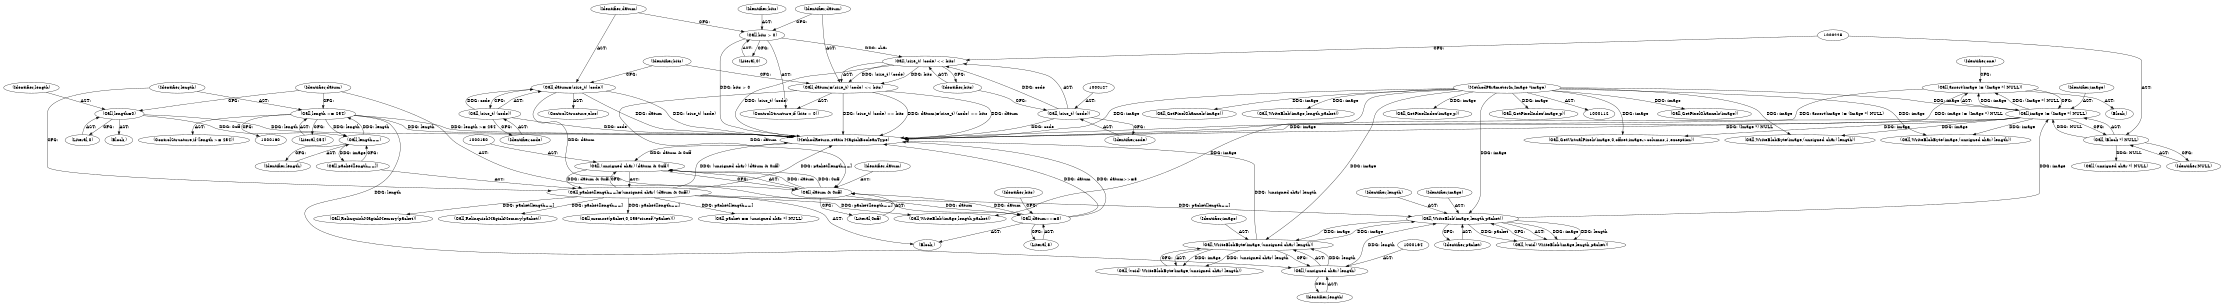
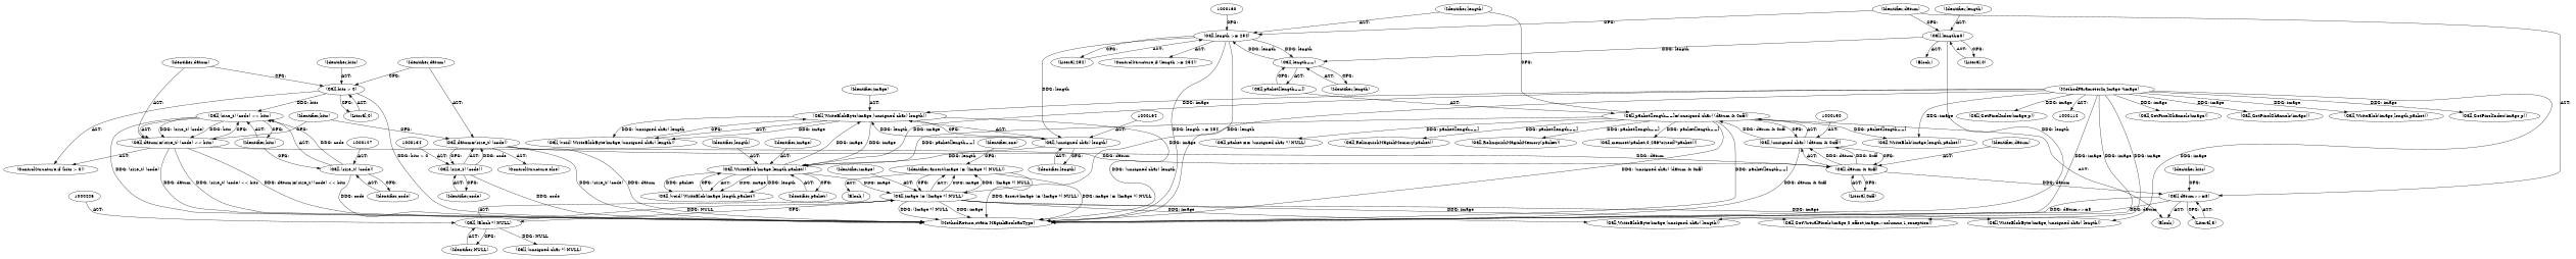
  digraph {
-   n1 [label="(Call,assert(image != (Image *) NULL))"]
+   n1 [label="(Identifier,assert(image != (Image *) NULL))"]
    n2 [label="(Call,image != (Image *) NULL)"]
    n3 [label="(Block,)"]
    n4 [label="(MethodReturn,static MagickBooleanType)"]
    n5 [label="(Call,(Block *) NULL)"]
    n6 [label="(Call,GetVirtualPixels(image,0,offset,image->columns,1,exception))"]
    n7 [label="(Call,WriteBlobByte(image,(unsigned char) length))"]
    n8 [label="(Call,WriteBlobByte(image,(unsigned char) length))"]
    n9 [label="(Identifier,NULL)"]
    n10 [label="(Call,(unsigned char *) NULL)"]
    n11 [label="(Call,WriteBlob(image,length,packet))"]
    n12 [label="(Call,WriteBlobByte(image,(unsigned char) length))"]
    n13 [label="(Identifier,packet)"]
    n14 [label="(Call,(void) WriteBlob(image,length,packet))"]
    n15 [label="(Call,(unsigned char) length)"]
    n16 [label="(Call,(void) WriteBlobByte(image,(unsigned char) length))"]
    n17 [label="(Identifier,length)"]
    n18 [label="(MethodParameterIn,Image *image)"]
    n19 [label="(Call,GetPixelChannels(image))"]
    n20 [label="(Call,GetPixelChannels(image))"]
    n21 [label="(Call,WriteBlob(image,length,packet))"]
    n22 [label="(Call,WriteBlob(image,length,packet))"]
    n23 [label="(Call,GetPixelIndex(image,p))"]
    n24 [label="(Call,GetPixelIndex(image,p))"]
    1000112
    n26 [label="(Call,length >= 254)"]
    n27 [label="(Call,length++)"]
    n28 [label="(Literal,254)"]
    n29 [label="(ControlStructure,if (length >= 254))"]
    n30 [label="(Call,packet[length++])"]
    n31 [label="(Identifier,length)"]
    n32 [label="(Call,packet[length++]=(unsigned char) (datum & 0xff))"]
    n33 [label="(Call,length=0)"]
    n34 [label="(Literal,0)"]
    n35 [label="(Block,)"]
    n36 [label="(Call,(unsigned char) (datum & 0xff))"]
    n37 [label="(Call,packet == (unsigned char *) NULL)"]
    n38 [label="(Call,RelinquishMagickMemory(packet))"]
    n39 [label="(Call,RelinquishMagickMemory(packet))"]
    n40 [label="(Block,)"]
    n41 [label="(Call,memset(packet,0,256*sizeof(*packet)))"]
    n42 [label="(Call,datum & 0xff)"]
    n43 [label="(Call,datum>>=8)"]
    n44 [label="(Literal,0xff)"]
    n45 [label="(Literal,8)"]
    n46 [label="(Call,datum=(size_t) (code))"]
    n47 [label="(Call,(size_t) (code))"]
    n48 [label="(ControlStructure,else)"]
    n49 [label="(Identifier,code)"]
    n50 [label="(Call,datum|=(size_t) (code) << bits)"]
    n51 [label="(Call,(size_t) (code) << bits)"]
    n52 [label="(ControlStructure,if (bits > 0))"]
    n53 [label="(Identifier,bits)"]
    n54 [label="(Call,(size_t) (code))"]
    n55 [label="(Identifier,code)"]
    n56 [label="(Call,bits > 0)"]
    n57 [label="(Literal,0)"]
    n58 [label="(Identifier,one)"]
    n59 [label="(Identifier,image)"]
    n60 [label="(Identifier,length)"]
    n61 [label="(Identifier,length)"]
    n62 [label="(Identifier,length)"]
    n63 [label="(Identifier,datum)"]
    n64 [label="(Identifier,image)"]
    n65 [label="(Identifier,datum)"]
    n66 [label="(Identifier,image)"]
    n67 [label="(Identifier,datum)"]
    n68 [label="(Identifier,datum)"]
    n69 [label="(Identifier,bits)"]
    n70 [label="(Identifier,bits)"]
    n71 [label="(Identifier,bits)"]
    1000164
    1000160
    1000150
+   1000134
    1000127
    1000225
    n1 -> n2 [label="CFG: "]
    n1 -> n3 [label="AST: "]
    n1 -> n4 [label="DDG: assert(image != (Image *) NULL)"]
    n1 -> n4 [label="DDG: image != (Image *) NULL"]
    n2 -> n1 [label="AST: "]
    n2 -> n1 [label="DDG: image"]
    n2 -> n1 [label="DDG: (Image *) NULL"]
    n2 -> n4 [label="DDG: image"]
    n2 -> n4 [label="DDG: (Image *) NULL"]
    n2 -> n5 [label="CFG: "]
    n2 -> n6 [label="DDG: image"]
    n2 -> n7 [label="DDG: image"]
    n2 -> n8 [label="DDG: image"]
    n5 -> n2 [label="AST: "]
    n5 -> n2 [label="DDG: NULL"]
    n5 -> n9 [label="CFG: "]
    n5 -> n10 [label="DDG: NULL"]
    n9 -> n5 [label="AST: "]
    n11 -> n2 [label="DDG: image"]
    n11 -> n12 [label="DDG: image"]
    n11 -> n13 [label="CFG: "]
    n11 -> n14 [label="AST: "]
    n11 -> n14 [label="DDG: image"]
    n11 -> n14 [label="DDG: length"]
    n11 -> n14 [label="DDG: packet"]
    n12 -> n4 [label="DDG: (unsigned char) length"]
    n12 -> n11 [label="DDG: image"]
    n12 -> n15 [label="CFG: "]
    n12 -> n16 [label="AST: "]
    n12 -> n16 [label="DDG: image"]
    n12 -> n16 [label="DDG: (unsigned char) length"]
    n13 -> n11 [label="AST: "]
    n14 -> n11 [label="CFG: "]
    n15 -> n11 [label="DDG: length"]
    n15 -> n12 [label="AST: "]
    n15 -> n12 [label="DDG: length"]
    n15 -> n17 [label="CFG: "]
    n16 -> n12 [label="CFG: "]
    n17 -> n15 [label="AST: "]
    n18 -> n2 [label="DDG: image"]
    n18 -> n4 [label="DDG: image"]
    n18 -> n6 [label="DDG: image"]
    n18 -> n7 [label="DDG: image"]
    n18 -> n8 [label="DDG: image"]
    n18 -> n11 [label="DDG: image"]
    n18 -> n12 [label="DDG: image"]
    n18 -> n19 [label="DDG: image"]
    n18 -> n20 [label="DDG: image"]
    n18 -> n21 [label="DDG: image"]
    n18 -> n22 [label="DDG: image"]
    n18 -> n23 [label="DDG: image"]
    n18 -> n24 [label="DDG: image"]
    n18 -> 1000112 [label="AST: "]
    n26 -> n4 [label="DDG: length >= 254"]
    n26 -> n4 [label="DDG: length"]
    n26 -> n15 [label="DDG: length"]
    n26 -> n27 [label="DDG: length"]
    n26 -> n28 [label="CFG: "]
    n26 -> n29 [label="AST: "]
    n27 -> n26 [label="DDG: length"]
-   n27 -> n30 [label="DDG: image"]
+   n27 -> n30 [label="AST: "]
    n27 -> n31 [label="CFG: "]
    n28 -> n26 [label="AST: "]
    n30 -> n27 [label="CFG: "]
    n30 -> n32 [label="AST: "]
    n31 -> n27 [label="AST: "]
    n32 -> n4 [label="DDG: (unsigned char) (datum & 0xff)"]
    n32 -> n4 [label="DDG: packet[length++]"]
    n32 -> n11 [label="DDG: packet[length++]"]
    n32 -> n21 [label="DDG: packet[length++]"]
    n32 -> n36 [label="CFG: "]
    n32 -> n37 [label="DDG: packet[length++]"]
    n32 -> n38 [label="DDG: packet[length++]"]
    n32 -> n39 [label="DDG: packet[length++]"]
    n32 -> n40 [label="AST: "]
    n32 -> n41 [label="DDG: packet[length++]"]
    n33 -> n4 [label="DDG: length"]
-   n33 -> n27 [label="DDG: 0xff"]
+   n33 -> n27 [label="DDG: length"]
    n33 -> n34 [label="CFG: "]
    n33 -> n35 [label="AST: "]
    n34 -> n33 [label="AST: "]
-   n4 -> n36 [label="DDG: datum & 0xff"]
+   n36 -> n4 [label="DDG: datum & 0xff"]
    n36 -> n32 [label="AST: "]
    n36 -> n32 [label="DDG: datum & 0xff"]
    n36 -> n42 [label="CFG: "]
    n42 -> n36 [label="AST: "]
    n42 -> n36 [label="DDG: datum"]
    n42 -> n36 [label="DDG: 0xff"]
    n42 -> n43 [label="DDG: datum"]
    n42 -> n44 [label="CFG: "]
    n43 -> n4 [label="DDG: datum"]
    n43 -> n4 [label="DDG: datum>>=8"]
    n43 -> n40 [label="AST: "]
-   n43 -> n42 [label="DDG: datum"]
    n43 -> n45 [label="CFG: "]
    n44 -> n42 [label="AST: "]
    n45 -> n43 [label="AST: "]
    n46 -> n4 [label="DDG: datum"]
    n46 -> n4 [label="DDG: (size_t) (code)"]
    n46 -> n42 [label="DDG: datum"]
    n46 -> n47 [label="CFG: "]
    n46 -> n48 [label="AST: "]
    n47 -> n4 [label="DDG: code"]
    n47 -> n46 [label="AST: "]
    n47 -> n46 [label="DDG: code"]
    n47 -> n49 [label="CFG: "]
    n49 -> n47 [label="AST: "]
    n50 -> n4 [label="DDG: (size_t) (code) << bits"]
    n50 -> n4 [label="DDG: datum|=(size_t) (code) << bits"]
    n50 -> n4 [label="DDG: datum"]
    n50 -> n42 [label="DDG: datum"]
-   1000225 -> n51 [label="CFG: "]
+   n50 -> n51 [label="CFG: "]
    n50 -> n52 [label="AST: "]
    n51 -> n4 [label="DDG: (size_t) (code)"]
    n51 -> n50 [label="AST: "]
    n51 -> n50 [label="DDG: (size_t) (code)"]
    n51 -> n50 [label="DDG: bits"]
    n51 -> n53 [label="CFG: "]
    n53 -> n51 [label="AST: "]
    n53 -> n54 [label="CFG: "]
    n54 -> n4 [label="DDG: code"]
    n54 -> n51 [label="AST: "]
    n54 -> n51 [label="DDG: code"]
    n54 -> n55 [label="CFG: "]
    n55 -> n54 [label="AST: "]
    n56 -> n4 [label="DDG: bits > 0"]
-   n56 -> n51 [label="DDG: char"]
+   n56 -> n51 [label="DDG: bits"]
    n56 -> n52 [label="AST: "]
    n56 -> n57 [label="CFG: "]
    n57 -> n56 [label="AST: "]
    n58 -> n1 [label="CFG: "]
    n59 -> n12 [label="AST: "]
    n60 -> n26 [label="AST: "]
    n60 -> n32 [label="CFG: "]
    n61 -> n33 [label="AST: "]
    n62 -> n11 [label="AST: "]
    n63 -> n26 [label="CFG: "]
    n63 -> n33 [label="CFG: "]
    n63 -> n43 [label="AST: "]
    n64 -> n2 [label="AST: "]
    n65 -> n50 [label="AST: "]
    n65 -> n56 [label="CFG: "]
    n66 -> n11 [label="AST: "]
    n67 -> n42 [label="AST: "]
    n68 -> n46 [label="AST: "]
    n68 -> n56 [label="CFG: "]
    n69 -> n46 [label="CFG: "]
    n69 -> n50 [label="CFG: "]
    n70 -> n56 [label="AST: "]
    n71 -> n43 [label="CFG: "]
    1000164 -> n15 [label="AST: "]
-   n26 -> 1000160 [label="CFG: "]
+   1000160 -> n26 [label="CFG: "]
    1000150 -> n36 [label="AST: "]
+   1000134 -> n47 [label="AST: "]
    1000127 -> n54 [label="AST: "]
    1000225 -> n5 [label="AST: "]
  }
